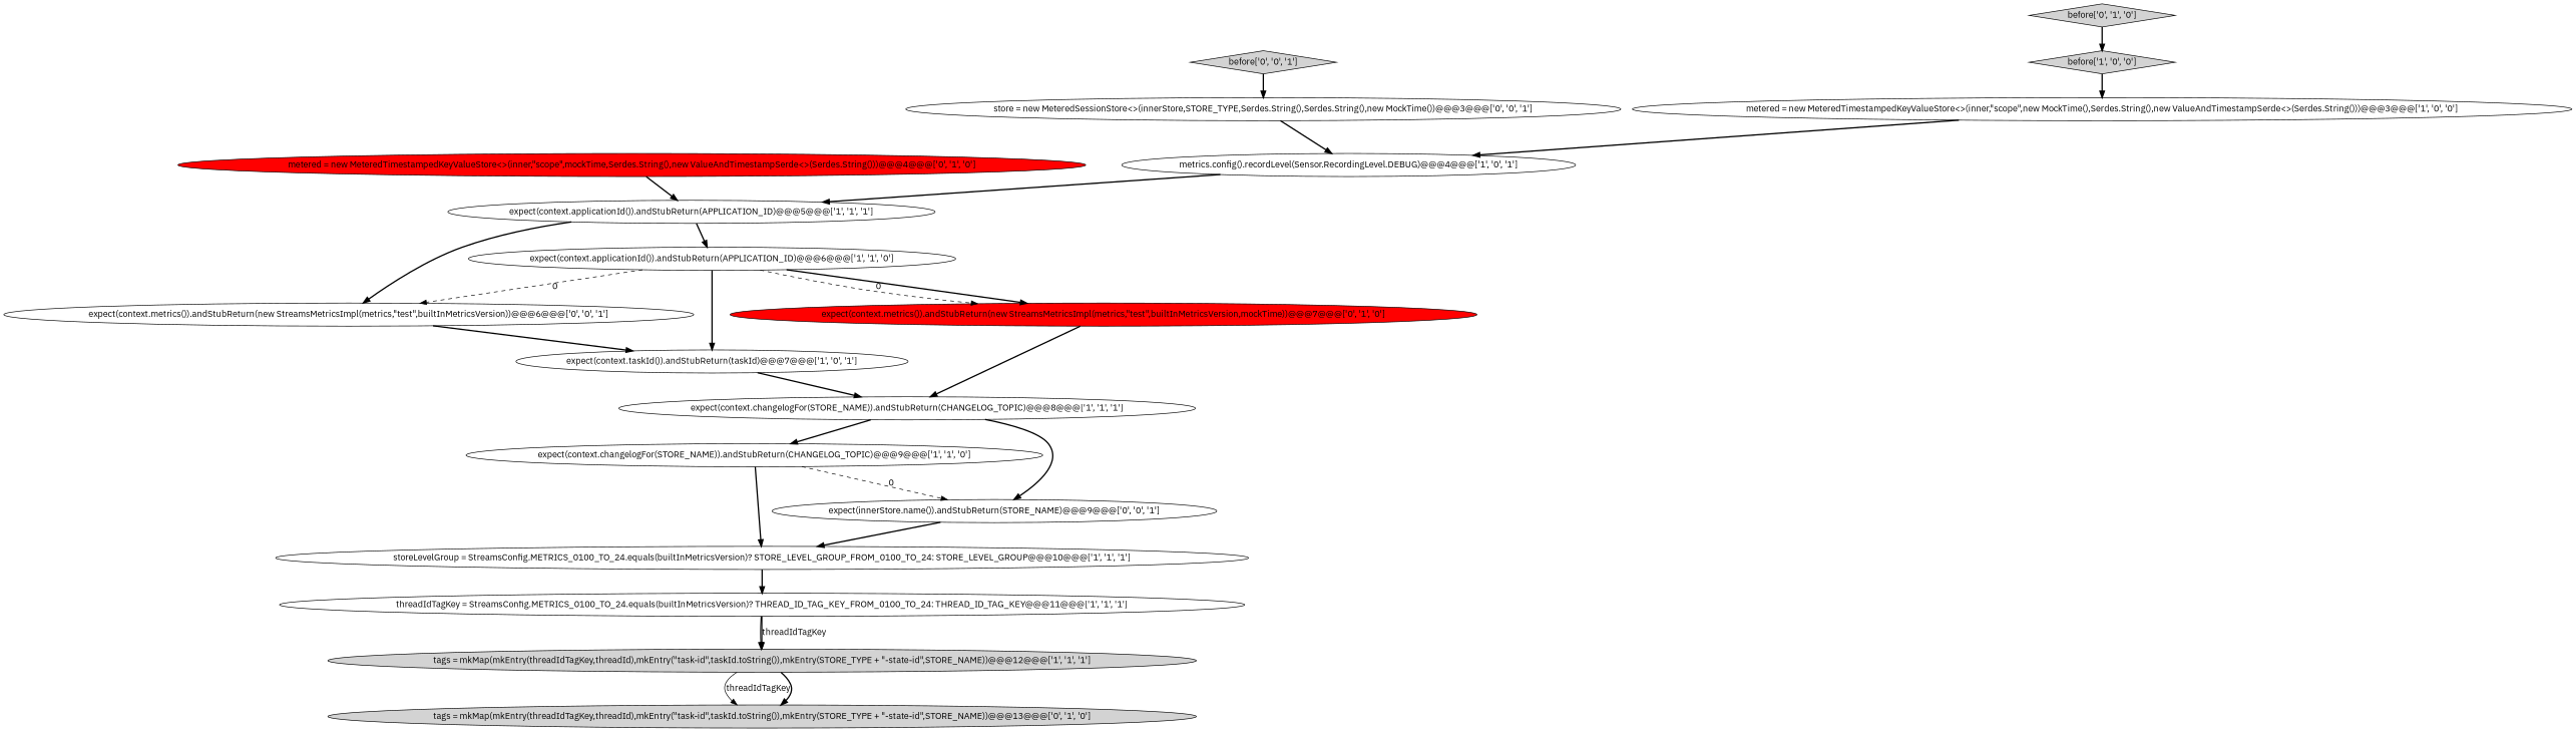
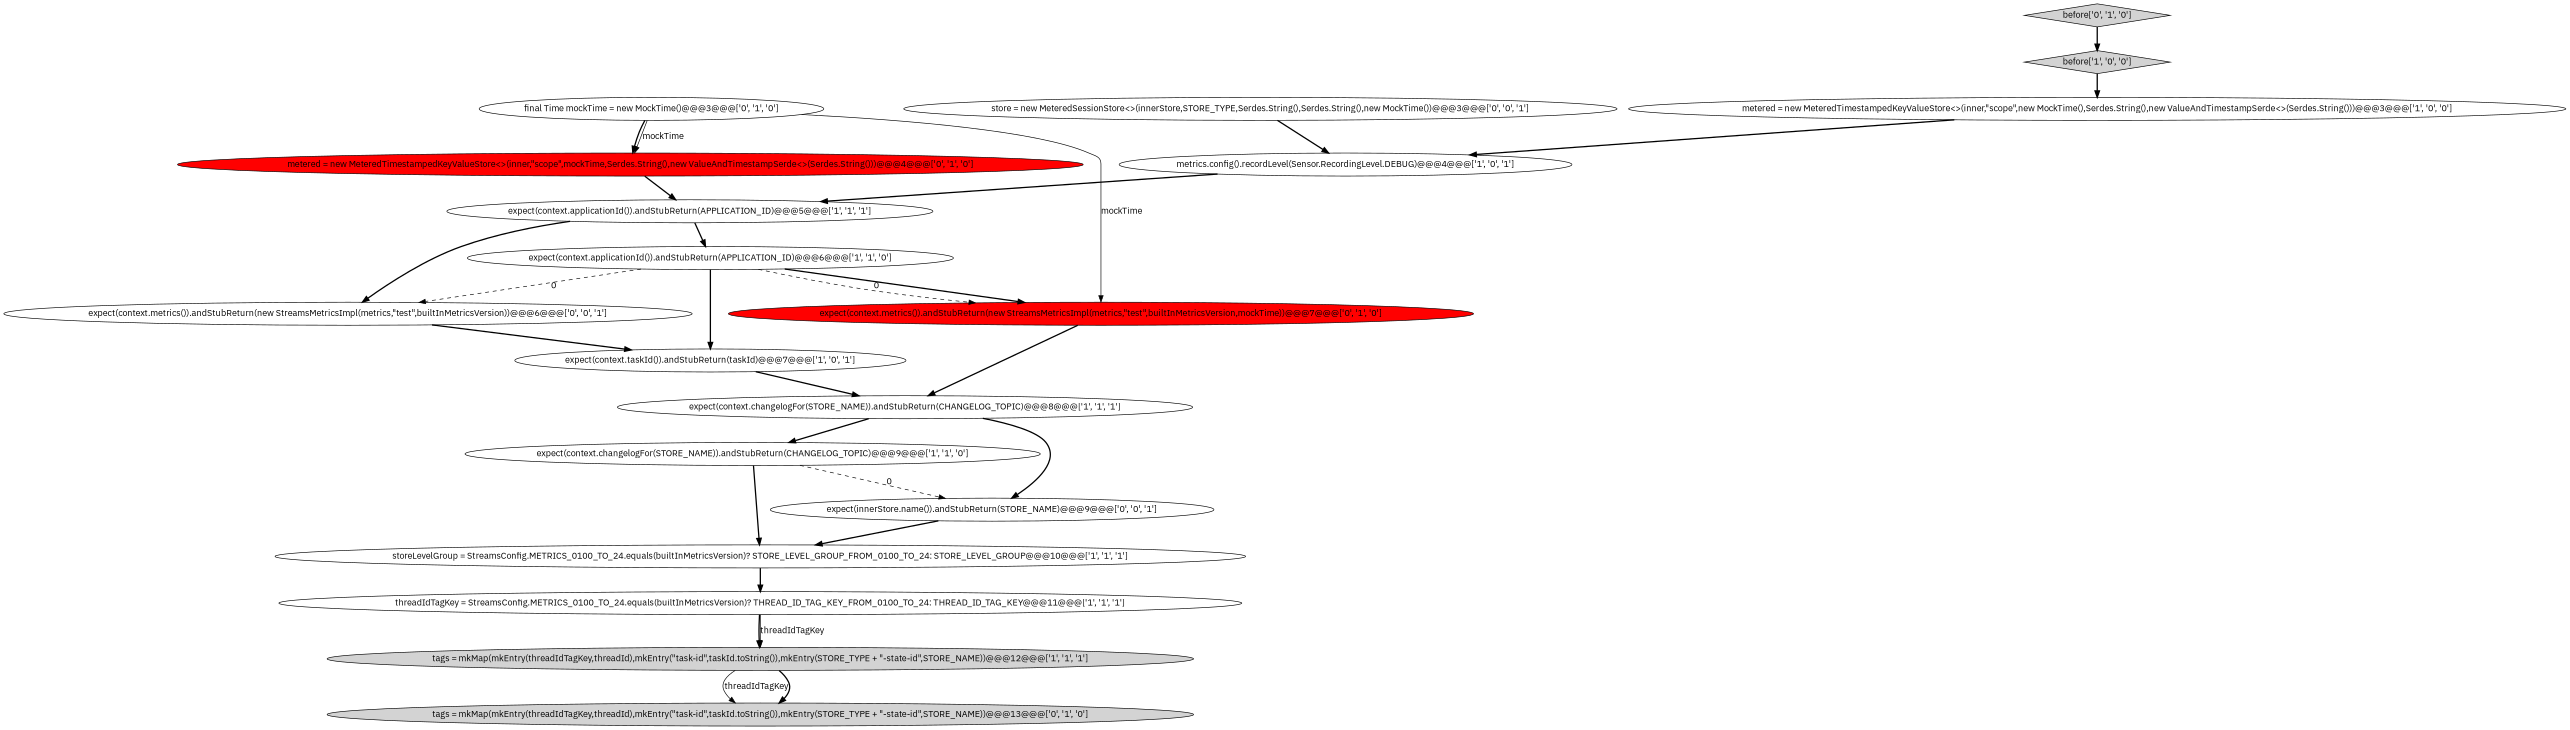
  digraph {
    fontname="IBM Plex Sans"
    node [fillcolor=white fontname="IBM Plex Sans" shape=ellipse style=filled]
    edge [fontname="IBM Plex Sans" style=bold]
    n1 [fillcolor=red label="expect(context.metrics()).andStubReturn(new StreamsMetricsImpl(metrics,\"test\",builtInMetricsVersion,mockTime))@@@7@@@['0', '1', '0']"]
    n2 [label="expect(context.changelogFor(STORE_NAME)).andStubReturn(CHANGELOG_TOPIC)@@@8@@@['1', '1', '1']"]
    n3 [label="expect(context.changelogFor(STORE_NAME)).andStubReturn(CHANGELOG_TOPIC)@@@9@@@['1', '1', '0']"]
    n4 [label="expect(innerStore.name()).andStubReturn(STORE_NAME)@@@9@@@['0', '0', '1']"]
    n5 [fillcolor=lightgray label="before['1', '0', '0']" shape=diamond]
    n6 [label="metered = new MeteredTimestampedKeyValueStore<>(inner,\"scope\",new MockTime(),Serdes.String(),new ValueAndTimestampSerde<>(Serdes.String()))@@@3@@@['1', '0', '0']"]
    n7 [label="metrics.config().recordLevel(Sensor.RecordingLevel.DEBUG)@@@4@@@['1', '0', '1']"]
    n8 [label="expect(context.metrics()).andStubReturn(new StreamsMetricsImpl(metrics,\"test\",builtInMetricsVersion))@@@6@@@['0', '0', '1']"]
    n9 [label="expect(context.taskId()).andStubReturn(taskId)@@@7@@@['1', '0', '1']"]
    n10 [fillcolor=red label="metered = new MeteredTimestampedKeyValueStore<>(inner,\"scope\",mockTime,Serdes.String(),new ValueAndTimestampSerde<>(Serdes.String()))@@@4@@@['0', '1', '0']"]
    n11 [label="expect(context.applicationId()).andStubReturn(APPLICATION_ID)@@@5@@@['1', '1', '1']"]
    n12 [label="expect(context.applicationId()).andStubReturn(APPLICATION_ID)@@@6@@@['1', '1', '0']"]
    n13 [fillcolor=lightgray label="before['0', '1', '0']" shape=diamond]
+   n14 [label="final Time mockTime = new MockTime()@@@3@@@['0', '1', '0']"]
    n15 [label="store = new MeteredSessionStore<>(innerStore,STORE_TYPE,Serdes.String(),Serdes.String(),new MockTime())@@@3@@@['0', '0', '1']"]
    n16 [label="storeLevelGroup = StreamsConfig.METRICS_0100_TO_24.equals(builtInMetricsVersion)? STORE_LEVEL_GROUP_FROM_0100_TO_24: STORE_LEVEL_GROUP@@@10@@@['1', '1', '1']"]
    n17 [label="threadIdTagKey = StreamsConfig.METRICS_0100_TO_24.equals(builtInMetricsVersion)? THREAD_ID_TAG_KEY_FROM_0100_TO_24: THREAD_ID_TAG_KEY@@@11@@@['1', '1', '1']"]
    n18 [fillcolor=lightgray label="tags = mkMap(mkEntry(threadIdTagKey,threadId),mkEntry(\"task-id\",taskId.toString()),mkEntry(STORE_TYPE + \"-state-id\",STORE_NAME))@@@13@@@['0', '1', '0']"]
    n19 [fillcolor=lightgray label="tags = mkMap(mkEntry(threadIdTagKey,threadId),mkEntry(\"task-id\",taskId.toString()),mkEntry(STORE_TYPE + \"-state-id\",STORE_NAME))@@@12@@@['1', '1', '1']"]
-   n20 [fillcolor=lightgray label="before['0', '0', '1']" shape=diamond]
    n1 -> n2
    n2 -> n3
    n2 -> n4
    n3 -> n4 [label=0 style=dashed]
    n3 -> n16
    n4 -> n16
    n5 -> n6
    n6 -> n7
    n7 -> n11
    n8 -> n9
    n9 -> n2
    n10 -> n11
    n11 -> n8
    n11 -> n12
    n12 -> n1
    n12 -> n1 [label=0 style=dashed]
    n12 -> n8 [label=0 style=dashed]
    n12 -> n9
    n13 -> n5
+   n14 -> n1 [label=mockTime style=solid]
+   n14 -> n10 [label=mockTime style=solid]
+   n14 -> n10
    n15 -> n7
    n16 -> n17
    n17 -> n19
    n17 -> n19 [label=threadIdTagKey style=solid]
    n19 -> n18 [label=threadIdTagKey style=solid]
    n19 -> n18
-   n20 -> n15
  }
